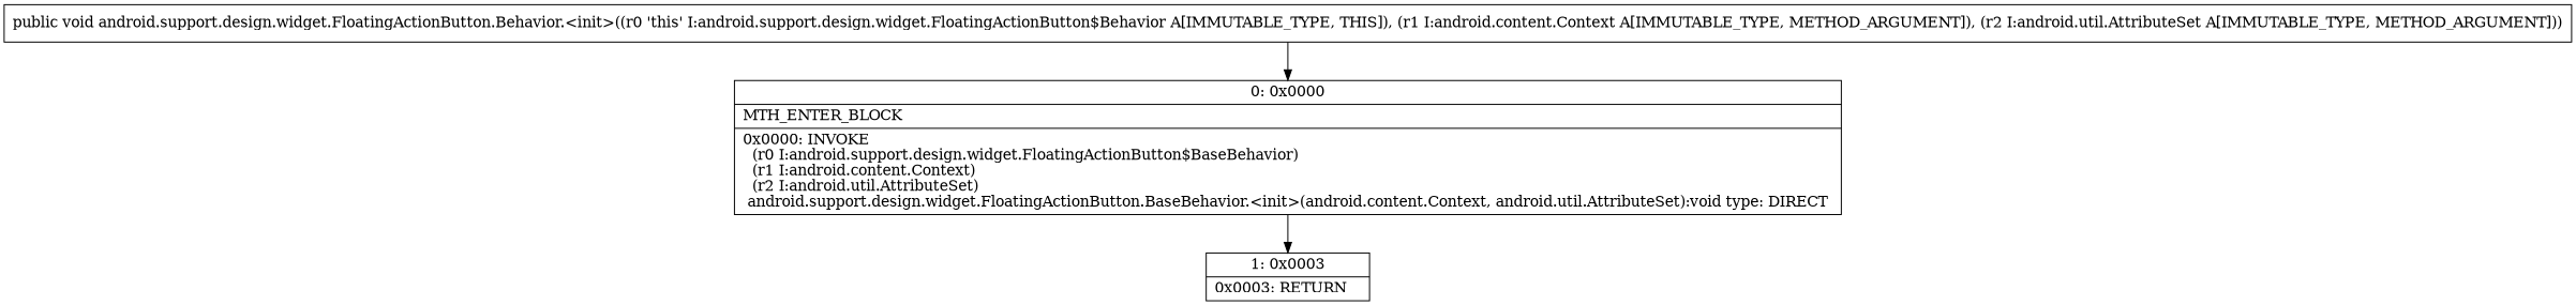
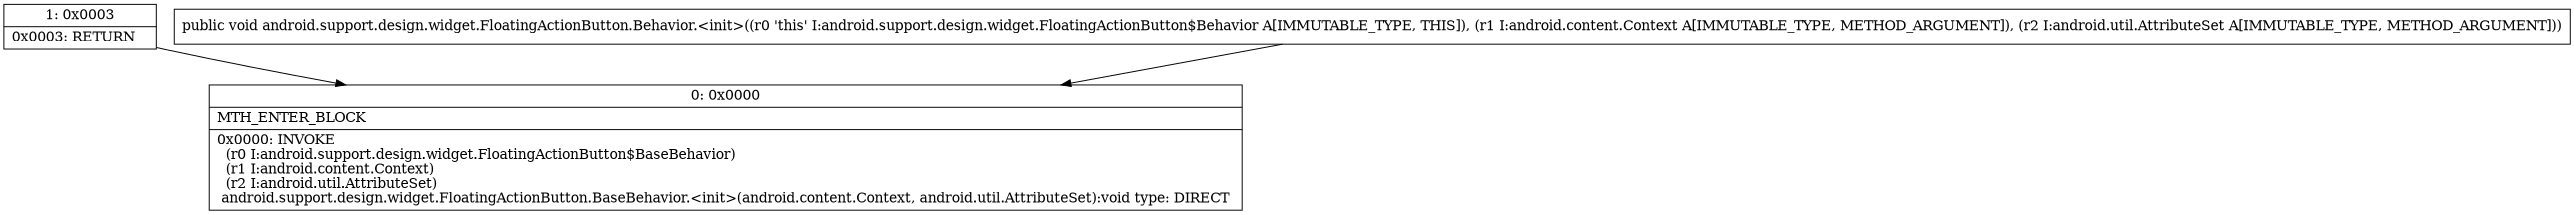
  digraph {
    node [shape=record]
    n1 [label="{0\:\ 0x0000|MTH_ENTER_BLOCK\l|0x0000: INVOKE  \l  (r0 I:android.support.design.widget.FloatingActionButton$BaseBehavior)\l  (r1 I:android.content.Context)\l  (r2 I:android.util.AttributeSet)\l android.support.design.widget.FloatingActionButton.BaseBehavior.\<init\>(android.content.Context, android.util.AttributeSet):void type: DIRECT \l}"]
    n2 [label="{1\:\ 0x0003|0x0003: RETURN   \l}"]
    n3 [label="{public void android.support.design.widget.FloatingActionButton.Behavior.\<init\>((r0 'this' I:android.support.design.widget.FloatingActionButton$Behavior A[IMMUTABLE_TYPE, THIS]), (r1 I:android.content.Context A[IMMUTABLE_TYPE, METHOD_ARGUMENT]), (r2 I:android.util.AttributeSet A[IMMUTABLE_TYPE, METHOD_ARGUMENT])) }"]
-   n1 -> n2
+   n2 -> n1
    n3 -> n1
  }
